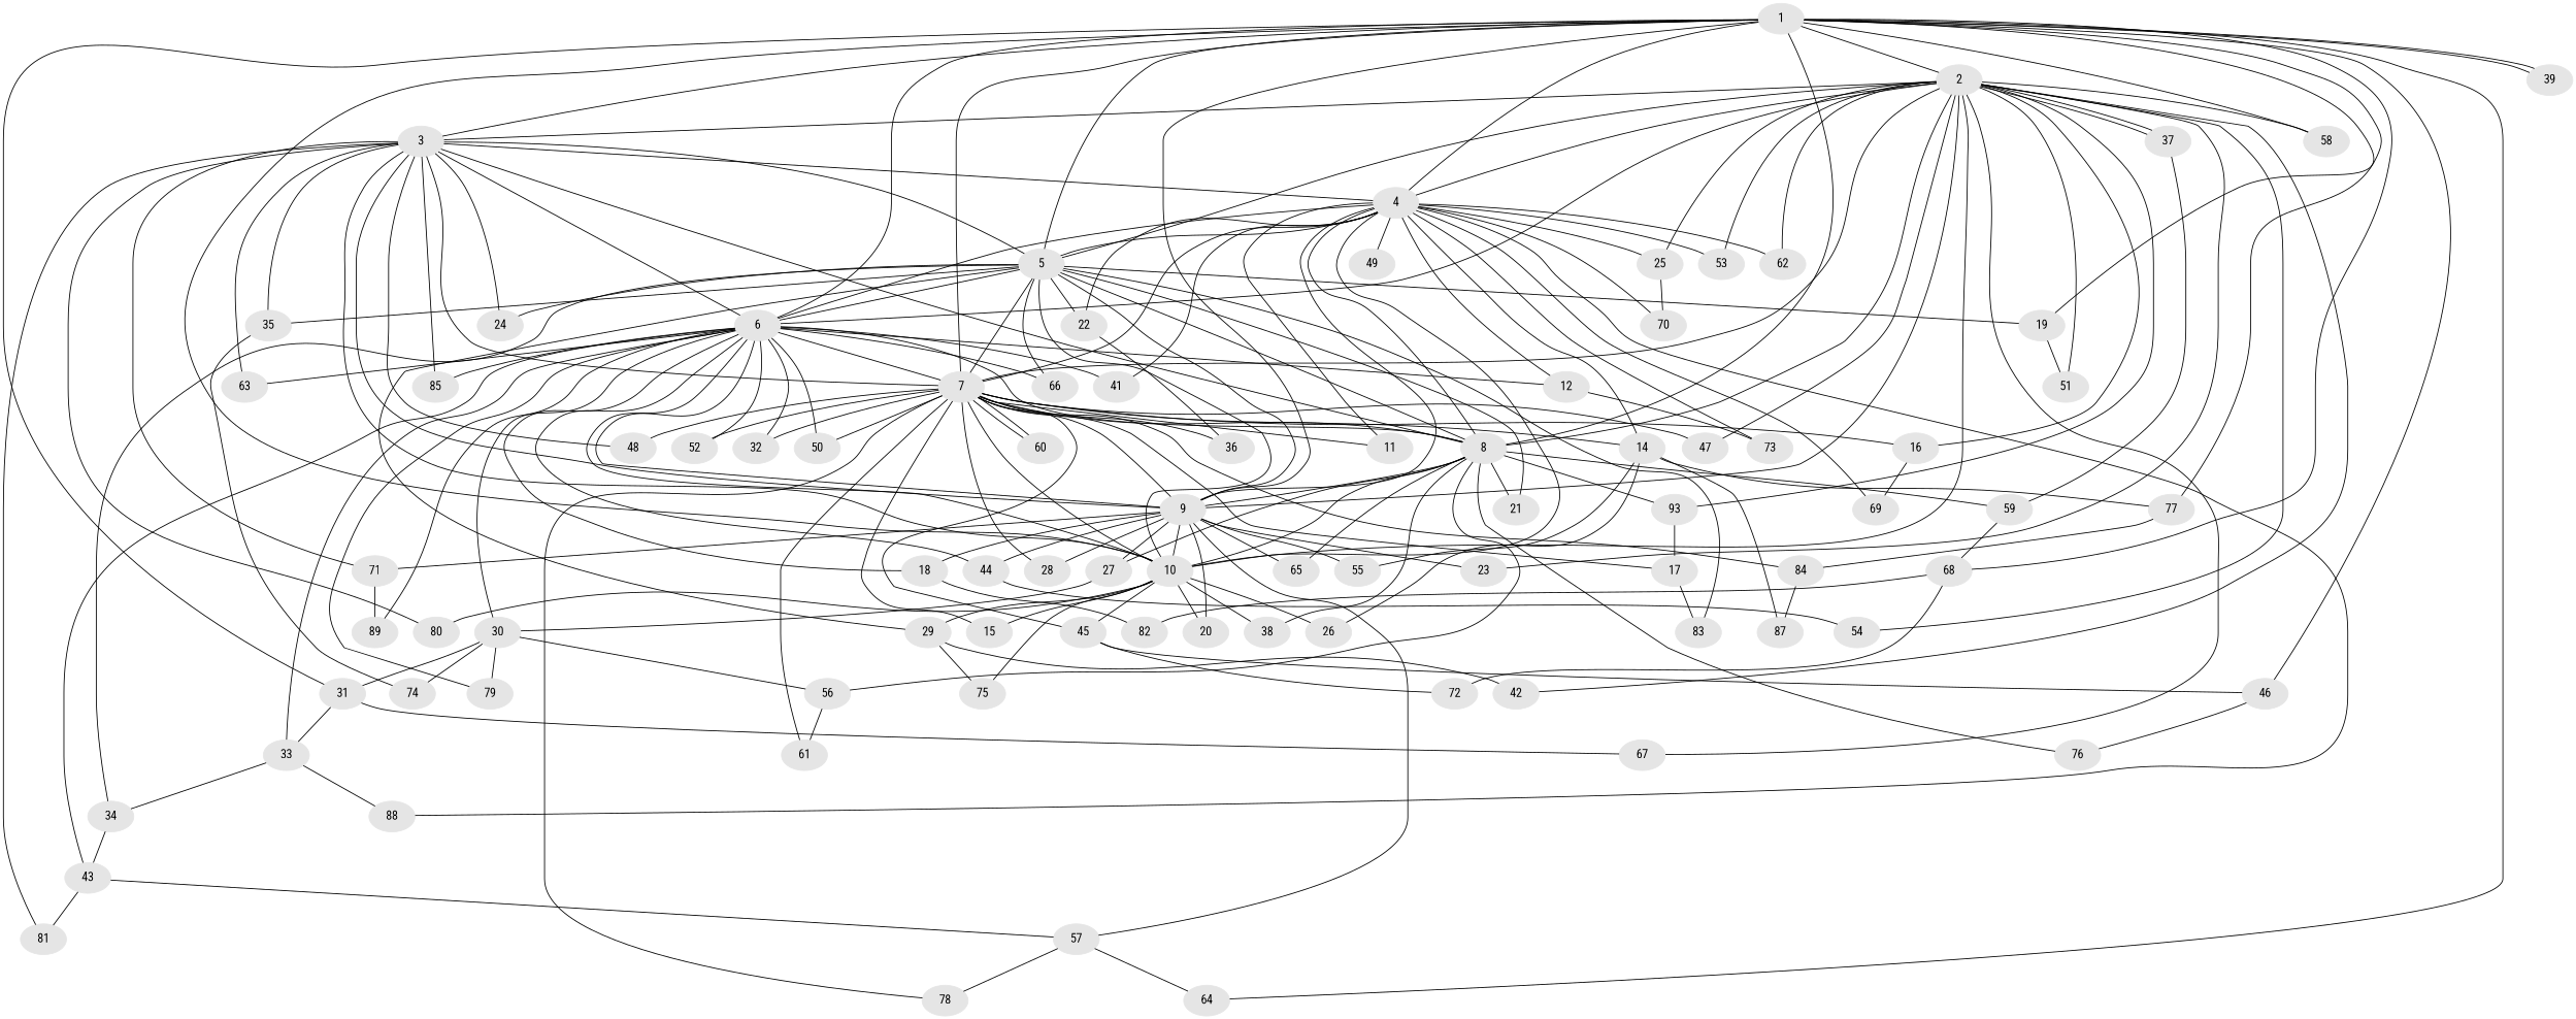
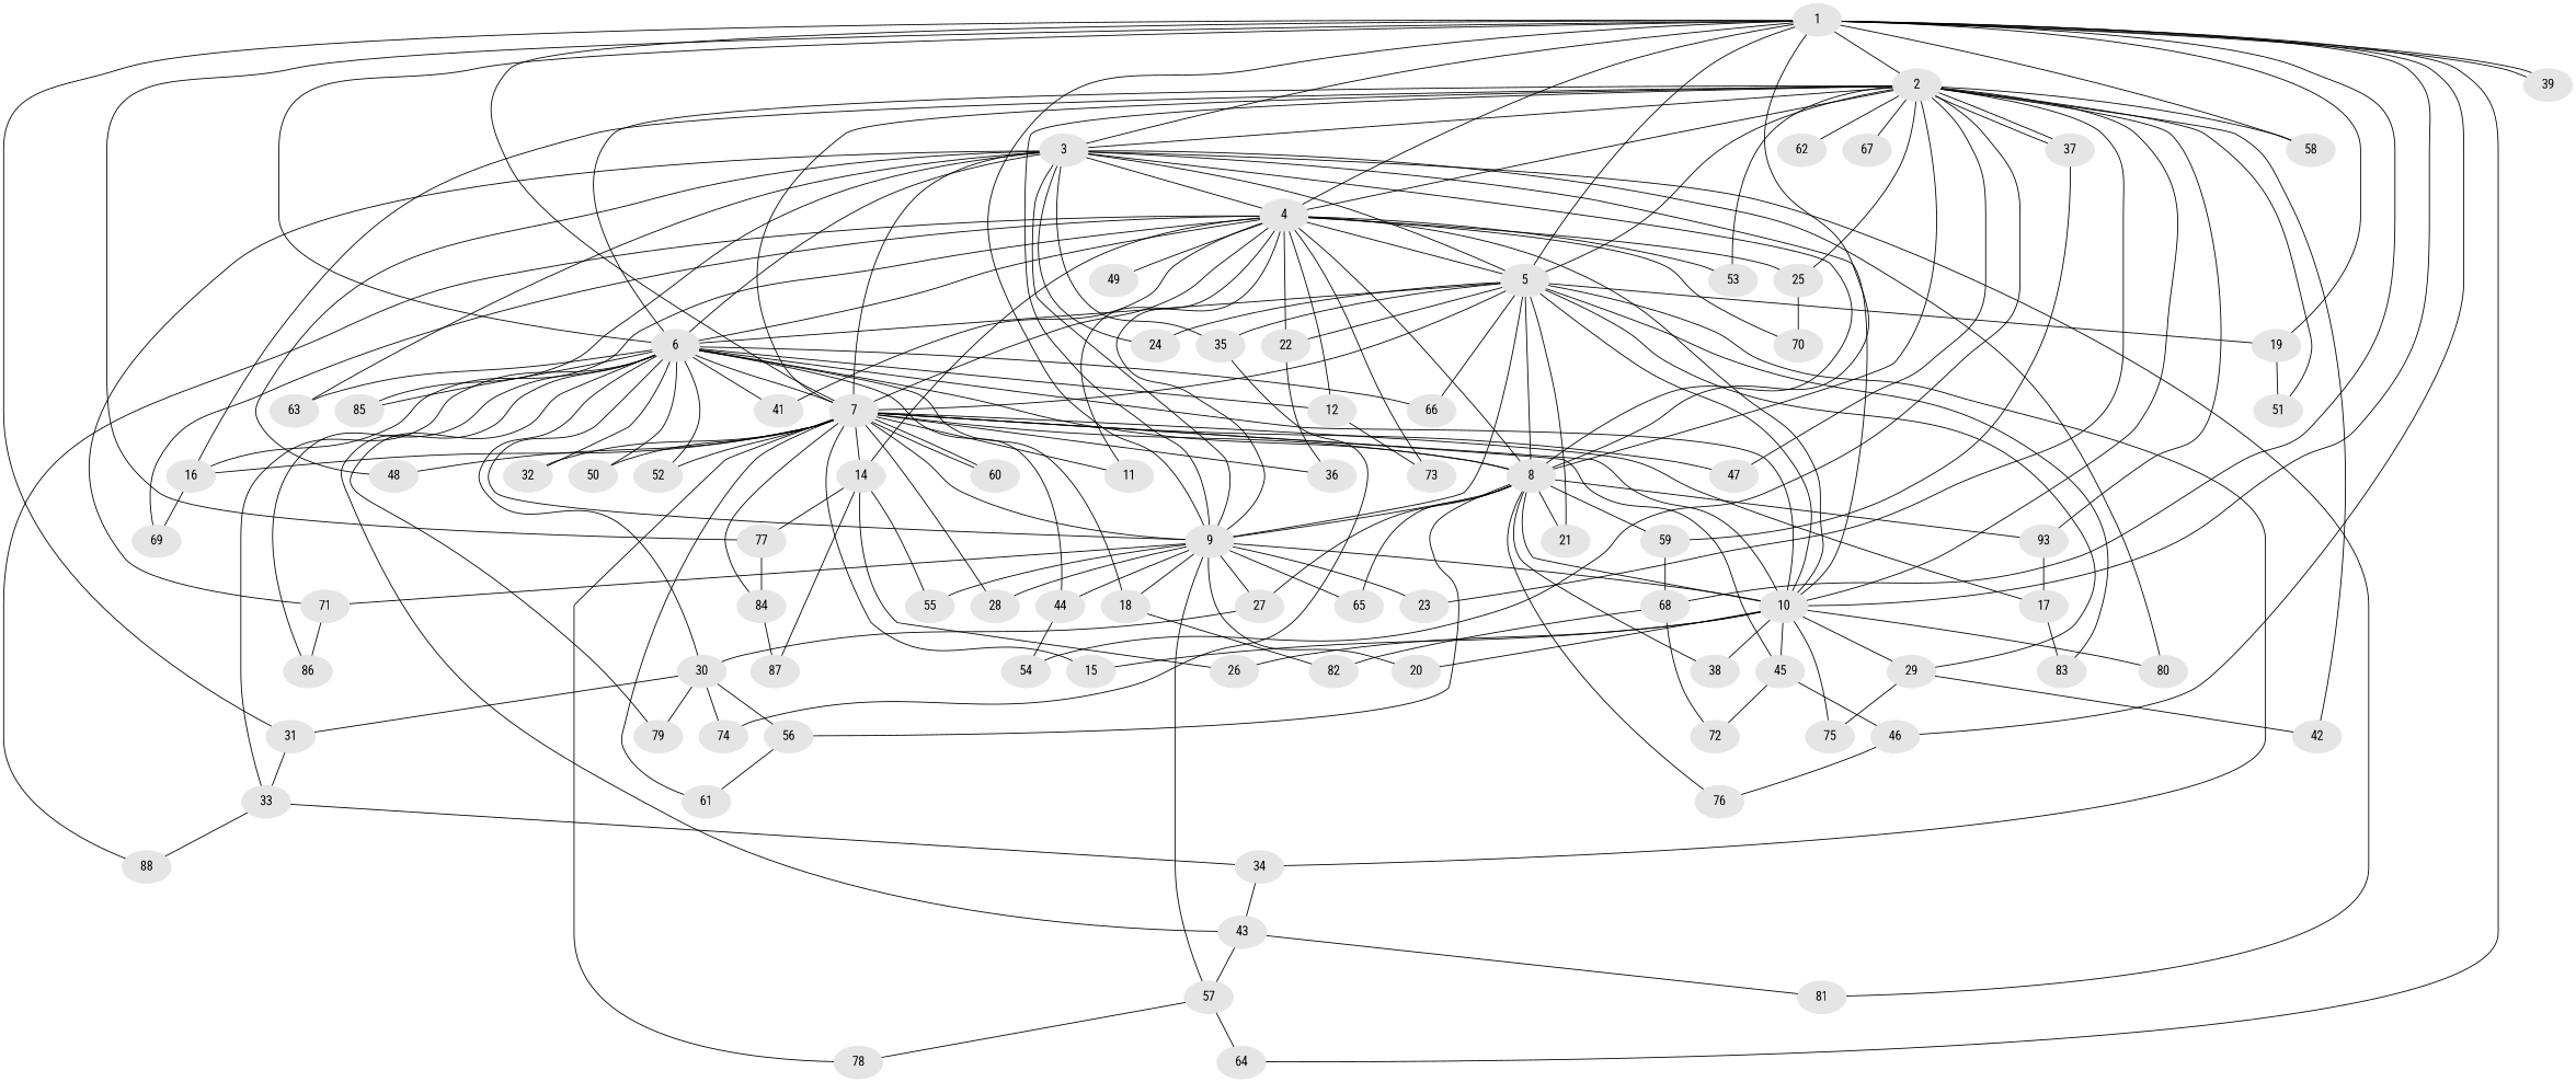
  graph {
    fontname="Roboto Condensed"
    node [color=gray90 fontname="Roboto Condensed" style=filled]
    edge [fontname="Roboto Condensed"]
    1
    2
    3
    4
    5
    6
    7
    8
    9
    10
    19
    31
    39
    46
    58
    64
    68
    77
    n19 [label=93]
    16
    23
    25
    37
    42
    47
    51
    53
    54
    62
    67
    24
    35
    48
    63
    71
    80
    81
    85
    11
    12
    14
    22
    41
    49
    69
    70
    73
    88
    21
    29
    34
    66
    83
    18
    30
    32
    33
    43
    44
    50
    52
    79
-   86 [label=89]
+   86
    15
    17
    28
    36
    45
    60
    61
    78
    84
    27
    38
    56
    59
    65
    76
    20
    55
    57
    26
    75
    82
    72
    74
    87
    1 -- 2
    1 -- 3
    1 -- 4
    1 -- 5
    1 -- 6
    1 -- 7
    1 -- 8
    1 -- 9
    1 -- 10
    1 -- 19
    1 -- 31
    1 -- 39
    1 -- 39
    1 -- 46
    1 -- 58
    1 -- 64
    1 -- 68
    1 -- 77
    2 -- 3
    2 -- 4
    2 -- 5
    2 -- 6
    2 -- 7
    2 -- 8
    2 -- 9
    2 -- 10
    2 -- 58
    2 -- n19
    2 -- 16
    2 -- 23
    2 -- 25
    2 -- 37
    2 -- 37
    2 -- 42
    2 -- 47
    2 -- 51
    2 -- 53
    2 -- 54
    2 -- 62
    2 -- 67
    3 -- 4
    3 -- 5
    3 -- 6
    3 -- 7
    3 -- 8
    3 -- 9
    3 -- 10
    3 -- 24
    3 -- 35
    3 -- 48
    3 -- 63
    3 -- 71
    3 -- 80
    3 -- 81
    3 -- 85
    4 -- 5
    4 -- 6
    4 -- 7
    4 -- 8
    4 -- 9
    4 -- 10
    4 -- 25
    4 -- 53
-   4 -- 62
+   4 -- 16
    4 -- 11
    4 -- 12
    4 -- 14
    4 -- 22
    4 -- 41
    4 -- 49
    4 -- 69
    4 -- 70
    4 -- 73
    4 -- 88
    5 -- 6
    5 -- 7
    5 -- 8
    5 -- 9
    5 -- 10
    5 -- 19
    5 -- 24
    5 -- 35
    5 -- 22
    5 -- 21
    5 -- 29
    5 -- 34
    5 -- 66
    5 -- 83
    6 -- 7
    6 -- 8
    6 -- 9
    6 -- 10
    6 -- 63
    6 -- 85
    6 -- 12
    6 -- 41
    6 -- 66
    6 -- 18
    6 -- 30
    6 -- 32
    6 -- 33
    6 -- 43
    6 -- 44
    6 -- 50
    6 -- 52
    6 -- 79
    6 -- 86
    7 -- 8
    7 -- 9
    7 -- 10
    7 -- 16
    7 -- 47
    7 -- 48
    7 -- 11
    7 -- 14
    7 -- 32
    7 -- 50
    7 -- 52
    7 -- 15
    7 -- 17
    7 -- 28
    7 -- 36
    7 -- 45
    7 -- 60
    7 -- 60
    7 -- 61
    7 -- 78
    7 -- 84
    8 -- 9
    8 -- 10
    8 -- n19
    8 -- 21
    8 -- 27
    8 -- 38
    8 -- 56
    8 -- 59
    8 -- 65
    8 -- 76
    9 -- 10
    9 -- 23
    9 -- 71
    9 -- 18
    9 -- 44
    9 -- 28
    9 -- 27
    9 -- 65
    9 -- 20
    9 -- 55
    9 -- 57
    10 -- 80
    10 -- 29
    10 -- 15
    10 -- 45
    10 -- 38
    10 -- 20
    10 -- 26
    10 -- 75
    19 -- 51
-   31 -- 67
    31 -- 33
    46 -- 76
    68 -- 82
    68 -- 72
    77 -- 84
    n19 -- 17
    16 -- 69
    25 -- 70
    37 -- 59
    35 -- 74
    71 -- 86
    12 -- 73
    14 -- 77
    14 -- 55
    14 -- 26
    14 -- 87
    22 -- 36
    29 -- 42
    29 -- 75
    34 -- 43
    18 -- 82
    30 -- 31
    30 -- 79
    30 -- 56
    30 -- 74
    33 -- 88
    33 -- 34
    43 -- 81
    43 -- 57
    44 -- 54
    17 -- 83
    45 -- 46
    45 -- 72
    84 -- 87
    27 -- 30
    56 -- 61
    59 -- 68
    57 -- 64
    57 -- 78
  }
